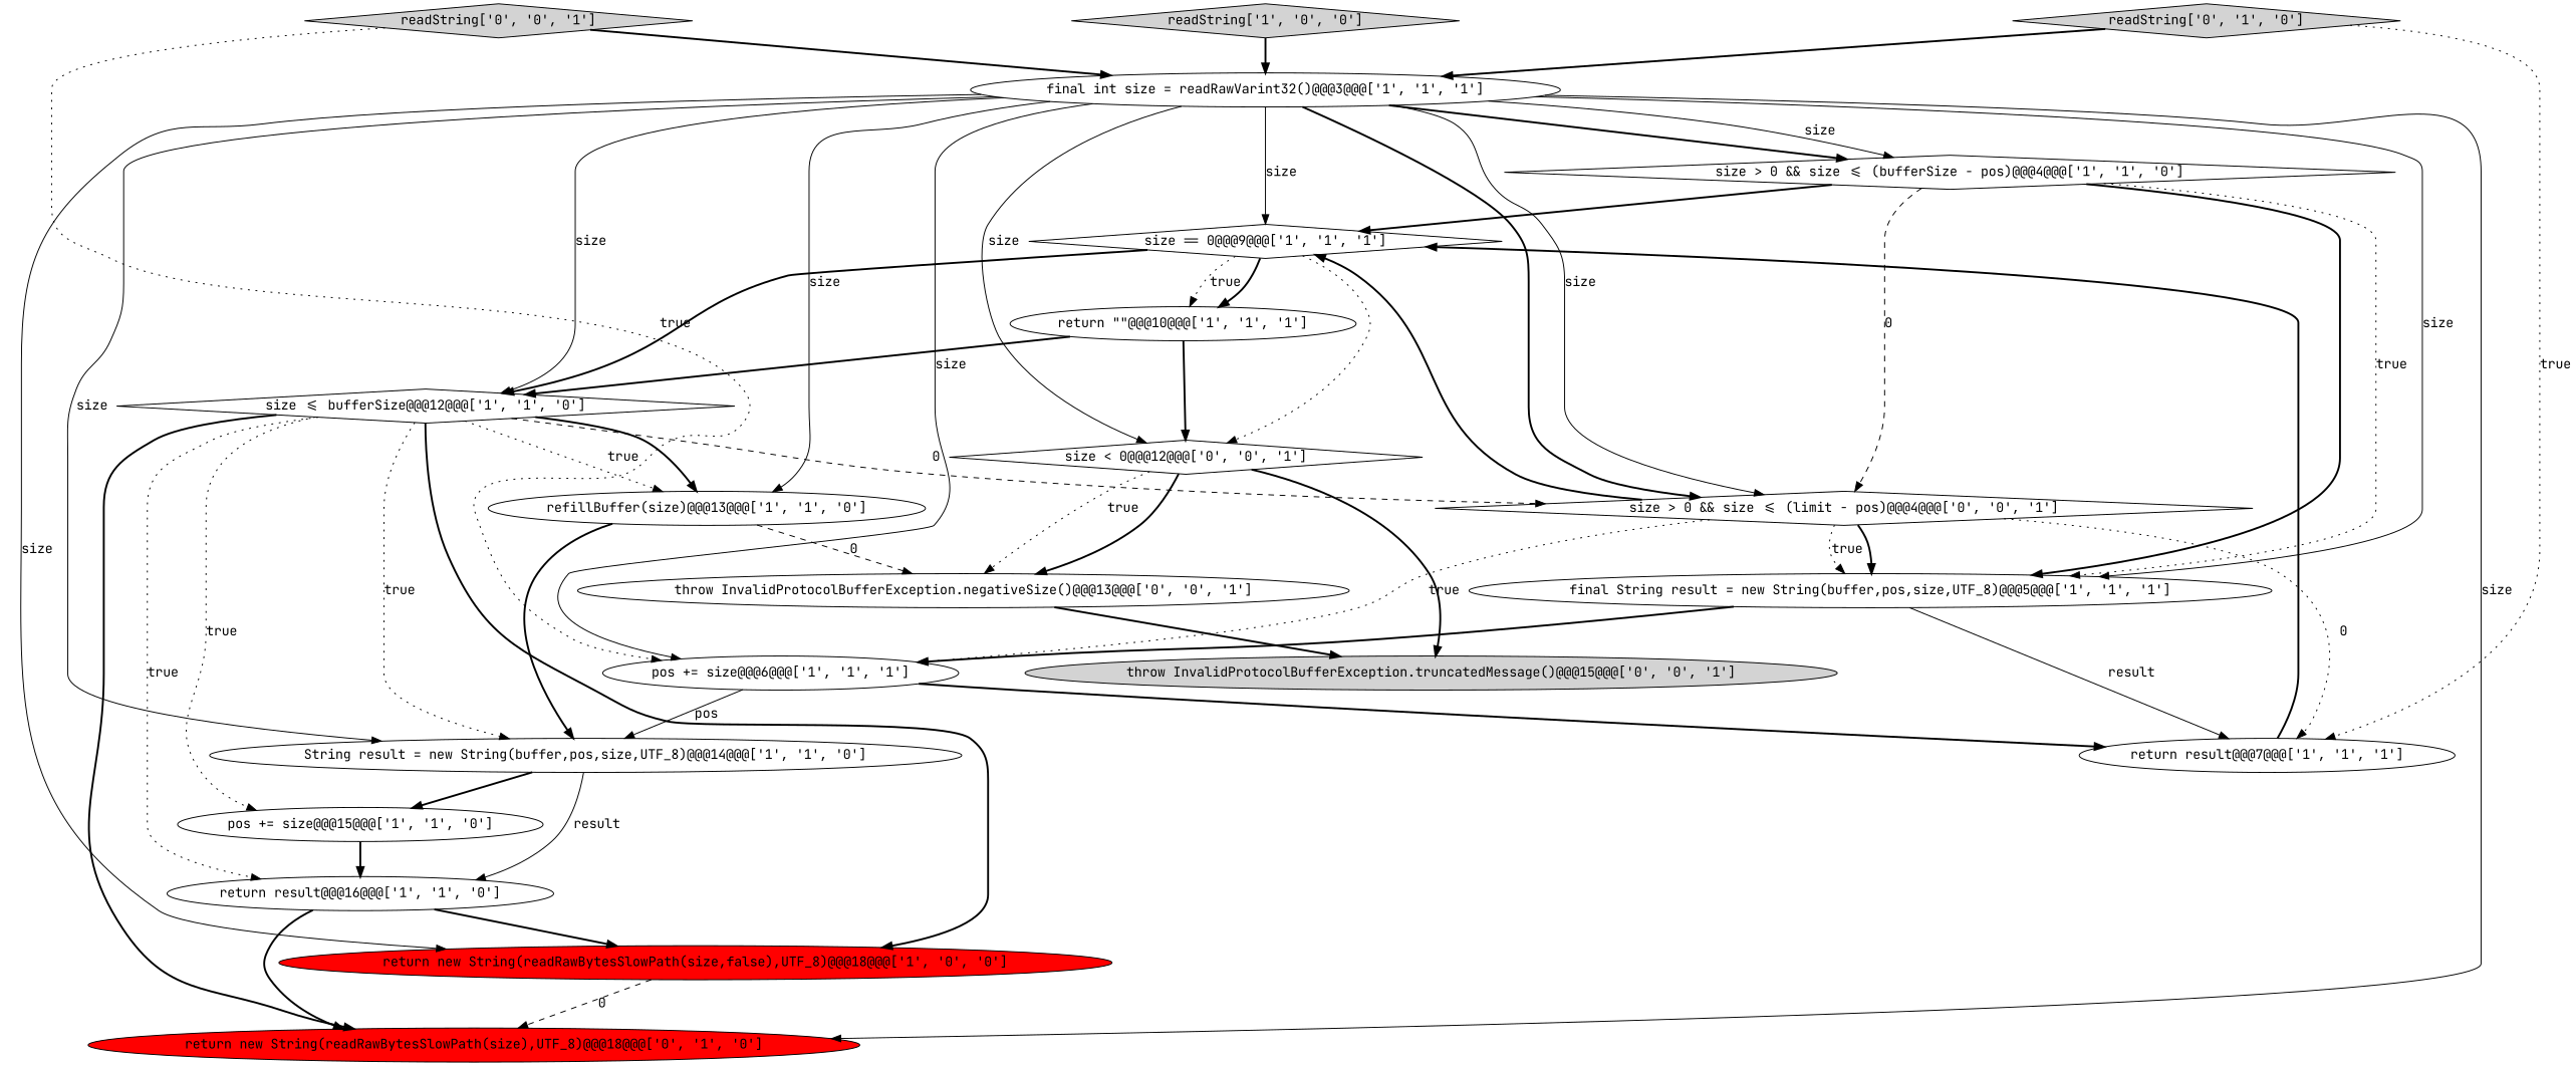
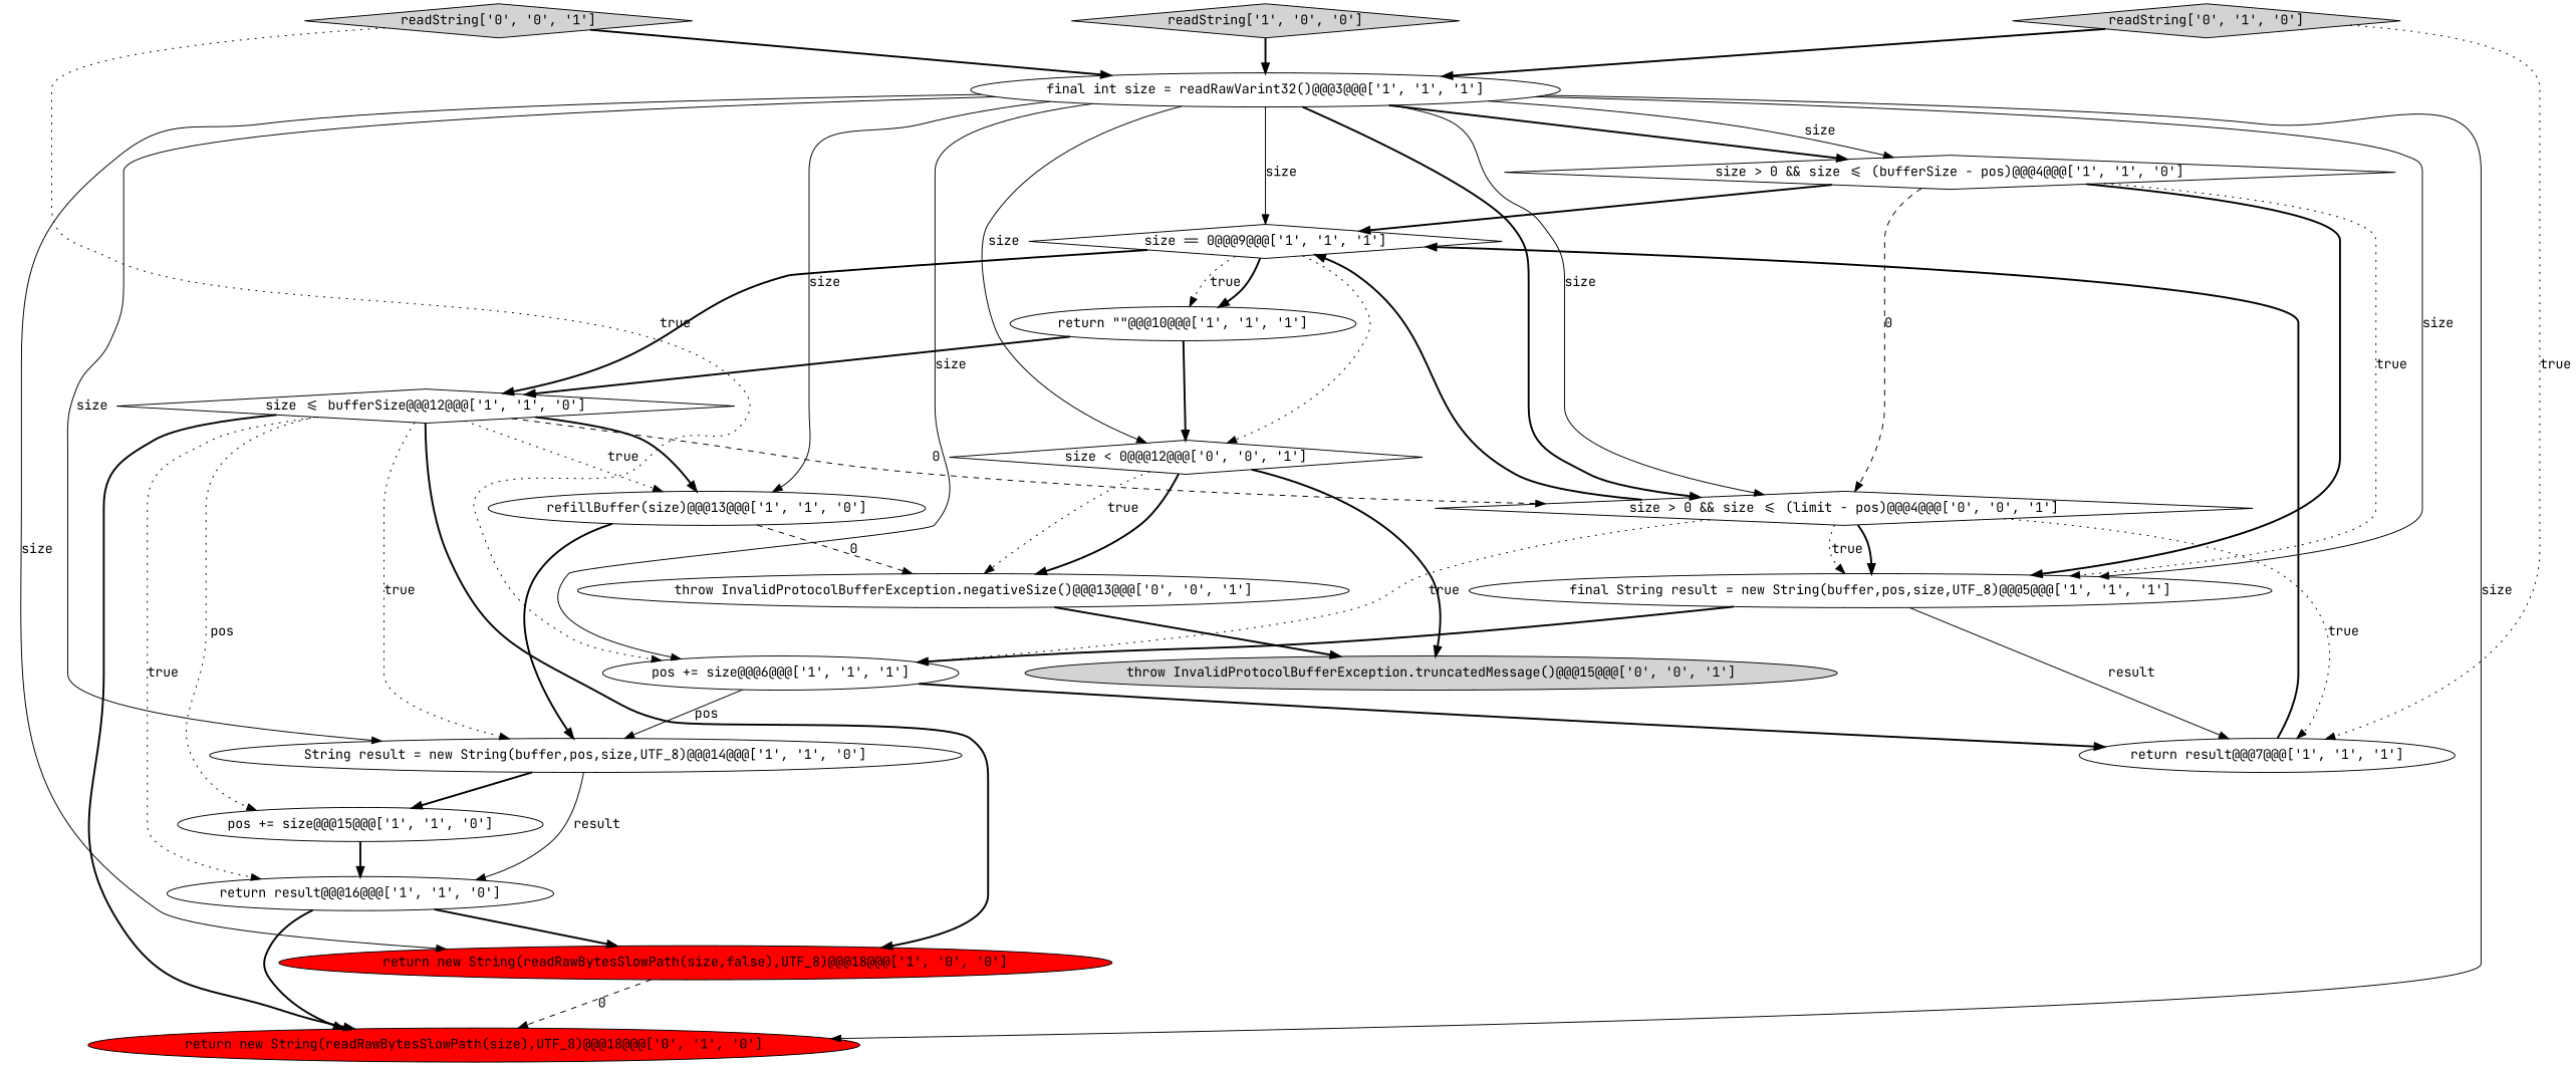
  digraph {
    fontname="JetBrains Mono"
    node [fillcolor=white fontname="JetBrains Mono" shape=ellipse style=filled]
    edge [fontname="JetBrains Mono" style=bold]
    n1 [label="refillBuffer(size)@@@13@@@['1', '1', '0']"]
    n2 [label="throw InvalidProtocolBufferException.negativeSize()@@@13@@@['0', '0', '1']"]
    n3 [label="String result = new String(buffer,pos,size,UTF_8)@@@14@@@['1', '1', '0']"]
    n4 [fillcolor=lightgray label="throw InvalidProtocolBufferException.truncatedMessage()@@@15@@@['0', '0', '1']"]
    n5 [label="pos += size@@@15@@@['1', '1', '0']"]
    n6 [label="return result@@@16@@@['1', '1', '0']"]
    n7 [label="pos += size@@@6@@@['1', '1', '1']"]
    n8 [label="return result@@@7@@@['1', '1', '1']"]
    n9 [label="size == 0@@@9@@@['1', '1', '1']" shape=diamond]
    n10 [label="return \"\"@@@10@@@['1', '1', '1']"]
    n11 [label="size < 0@@@12@@@['0', '0', '1']" shape=diamond]
    n12 [label="size <= bufferSize@@@12@@@['1', '1', '0']" shape=diamond]
    n13 [fillcolor=red label="return new String(readRawBytesSlowPath(size,false),UTF_8)@@@18@@@['1', '0', '0']"]
    n14 [label="size > 0 && size <= (limit - pos)@@@4@@@['0', '0', '1']" shape=diamond]
    n15 [fillcolor=red label="return new String(readRawBytesSlowPath(size),UTF_8)@@@18@@@['0', '1', '0']"]
    n16 [label="final int size = readRawVarint32()@@@3@@@['1', '1', '1']"]
    n17 [label="final String result = new String(buffer,pos,size,UTF_8)@@@5@@@['1', '1', '1']"]
    n18 [label="size > 0 && size <= (bufferSize - pos)@@@4@@@['1', '1', '0']" shape=diamond]
    n19 [fillcolor=lightgray label="readString['1', '0', '0']" shape=diamond]
    n20 [fillcolor=lightgray label="readString['0', '1', '0']" shape=diamond]
    n21 [fillcolor=lightgray label="readString['0', '0', '1']" shape=diamond]
    n1 -> n2 [label=0 style=dashed]
    n1 -> n3
    n2 -> n4
    n3 -> n5
    n3 -> n6 [label=result style=solid]
    n5 -> n6
    n6 -> n13
    n6 -> n15
    n7 -> n3 [label=pos style=solid]
    n7 -> n8
    n8 -> n9
    n9 -> n10 [label=true style=dotted]
    n9 -> n10
    n9 -> n11 [style=dotted]
    n9 -> n12
    n10 -> n11
    n10 -> n12
    n11 -> n2 [label=true style=dotted]
    n11 -> n2
    n11 -> n4
    n12 -> n1 [label=true style=dotted]
    n12 -> n1
    n12 -> n3 [label=true style=dotted]
-   n12 -> n5 [label=true style=dotted]
+   n12 -> n5 [label=pos style=dotted]
    n12 -> n6 [label=true style=dotted]
    n12 -> n13
    n12 -> n14 [label=0 style=dashed]
    n12 -> n15
    n13 -> n15 [label=0 style=dashed]
    n14 -> n7 [label=true style=dotted]
-   n14 -> n8 [label=0 style=dotted]
+   n14 -> n8 [label=true style=dotted]
    n14 -> n9
    n14 -> n17
    n14 -> n17 [label=true style=dotted]
    n16 -> n1 [label=size style=solid]
    n16 -> n3 [label=size style=solid]
    n16 -> n7 [label=size style=solid]
    n16 -> n9 [label=size style=solid]
    n16 -> n11 [label=size style=solid]
-   n16 -> n12 [label=size style=solid]
    n16 -> n13 [label=size style=solid]
    n16 -> n14 [label=size style=solid]
    n16 -> n14
    n16 -> n15 [label=size style=solid]
    n16 -> n17 [label=size style=solid]
    n16 -> n18 [label=size style=solid]
    n16 -> n18
    n17 -> n7
    n17 -> n8 [label=result style=solid]
    n18 -> n9
    n18 -> n14 [label=0 style=dashed]
    n18 -> n17
    n18 -> n17 [label=true style=dotted]
    n19 -> n16
    n20 -> n8 [label=true style=dotted]
    n20 -> n16
    n21 -> n7 [label=true style=dotted]
    n21 -> n16
  }
